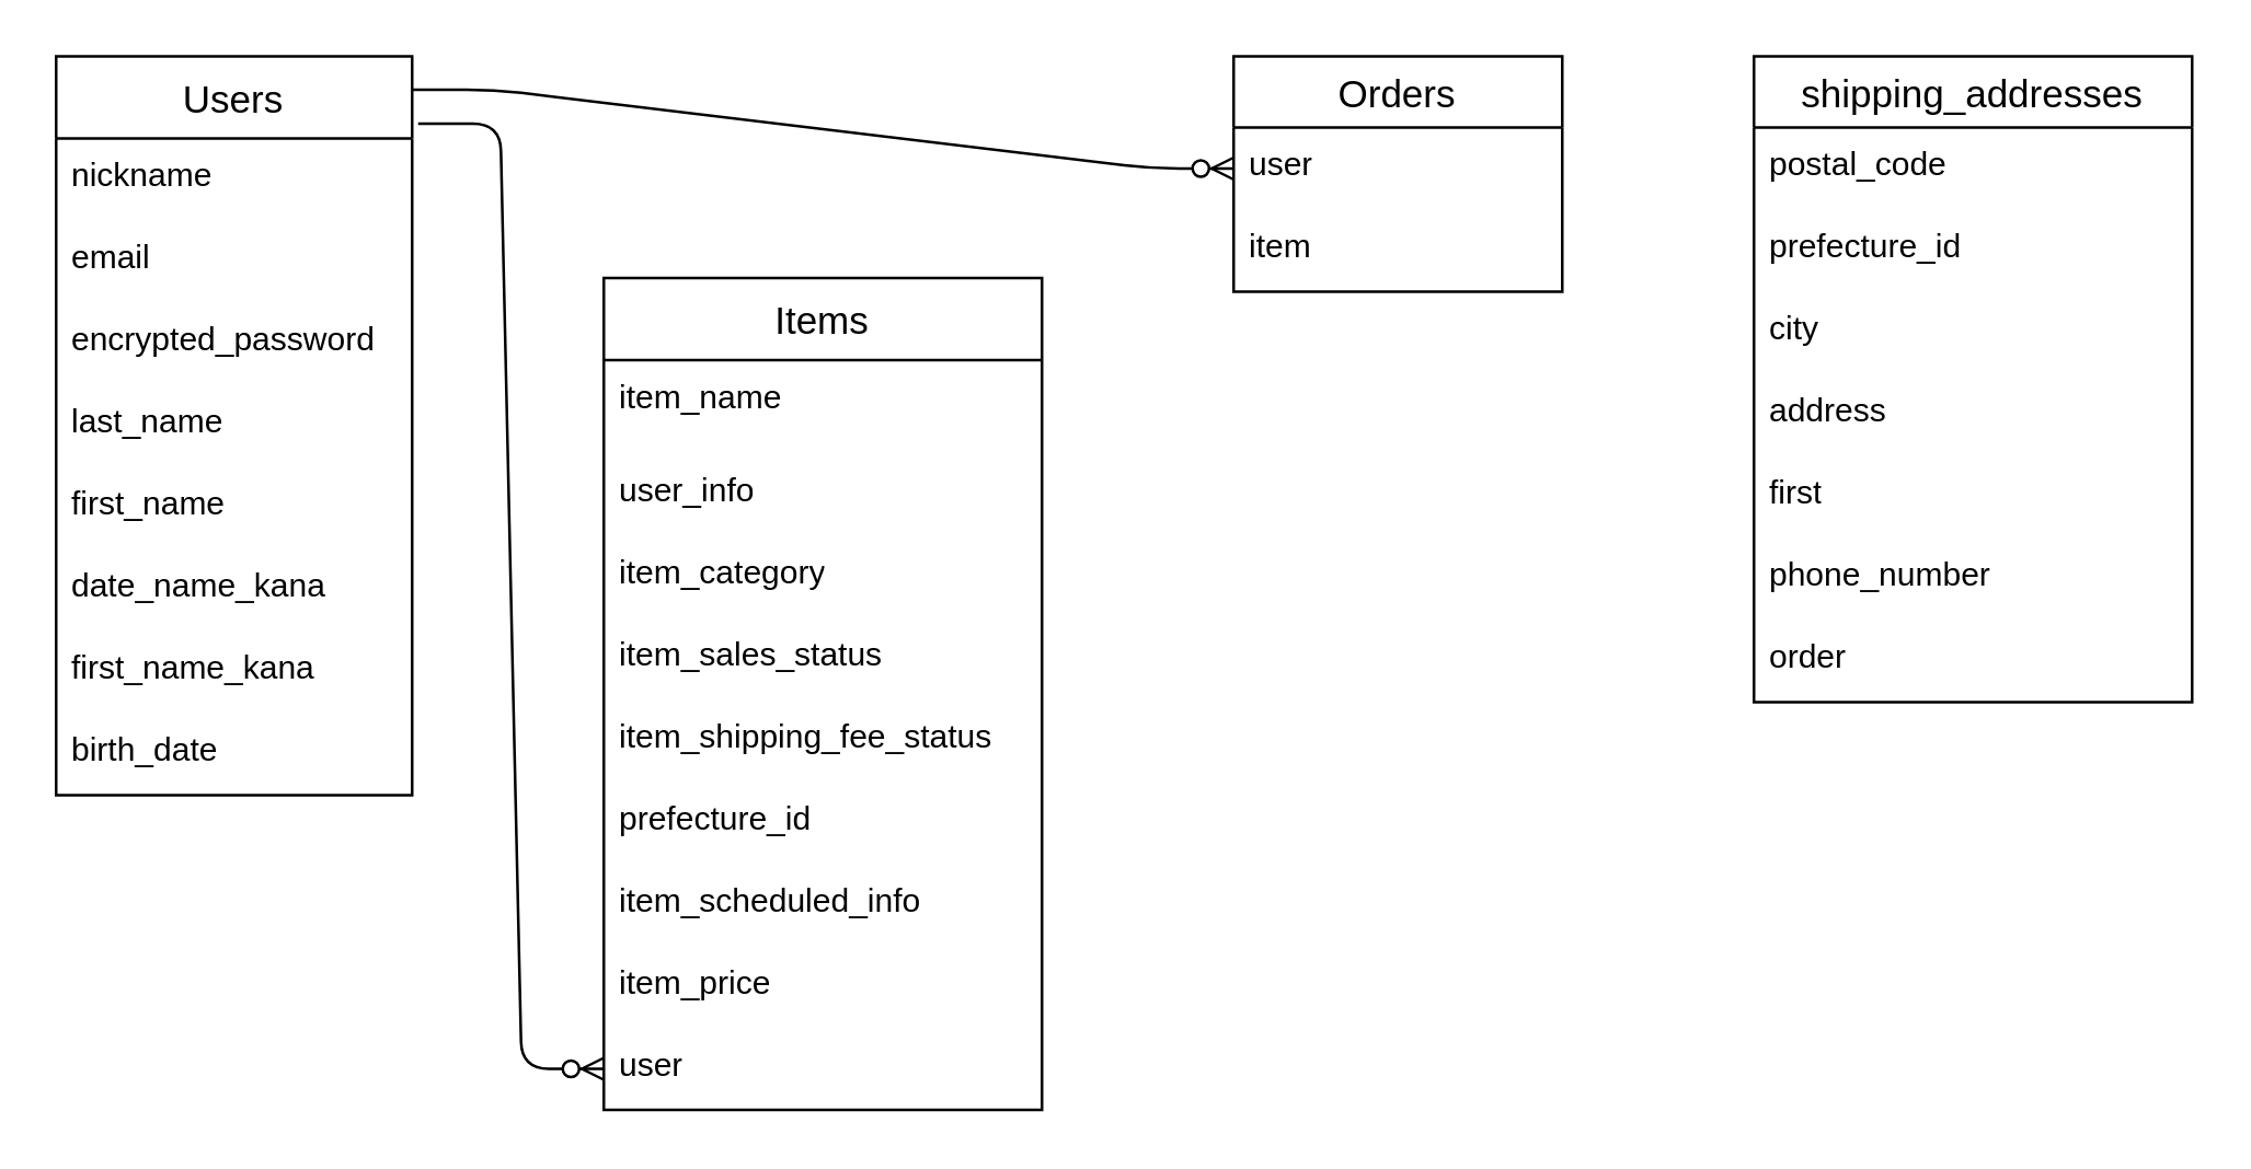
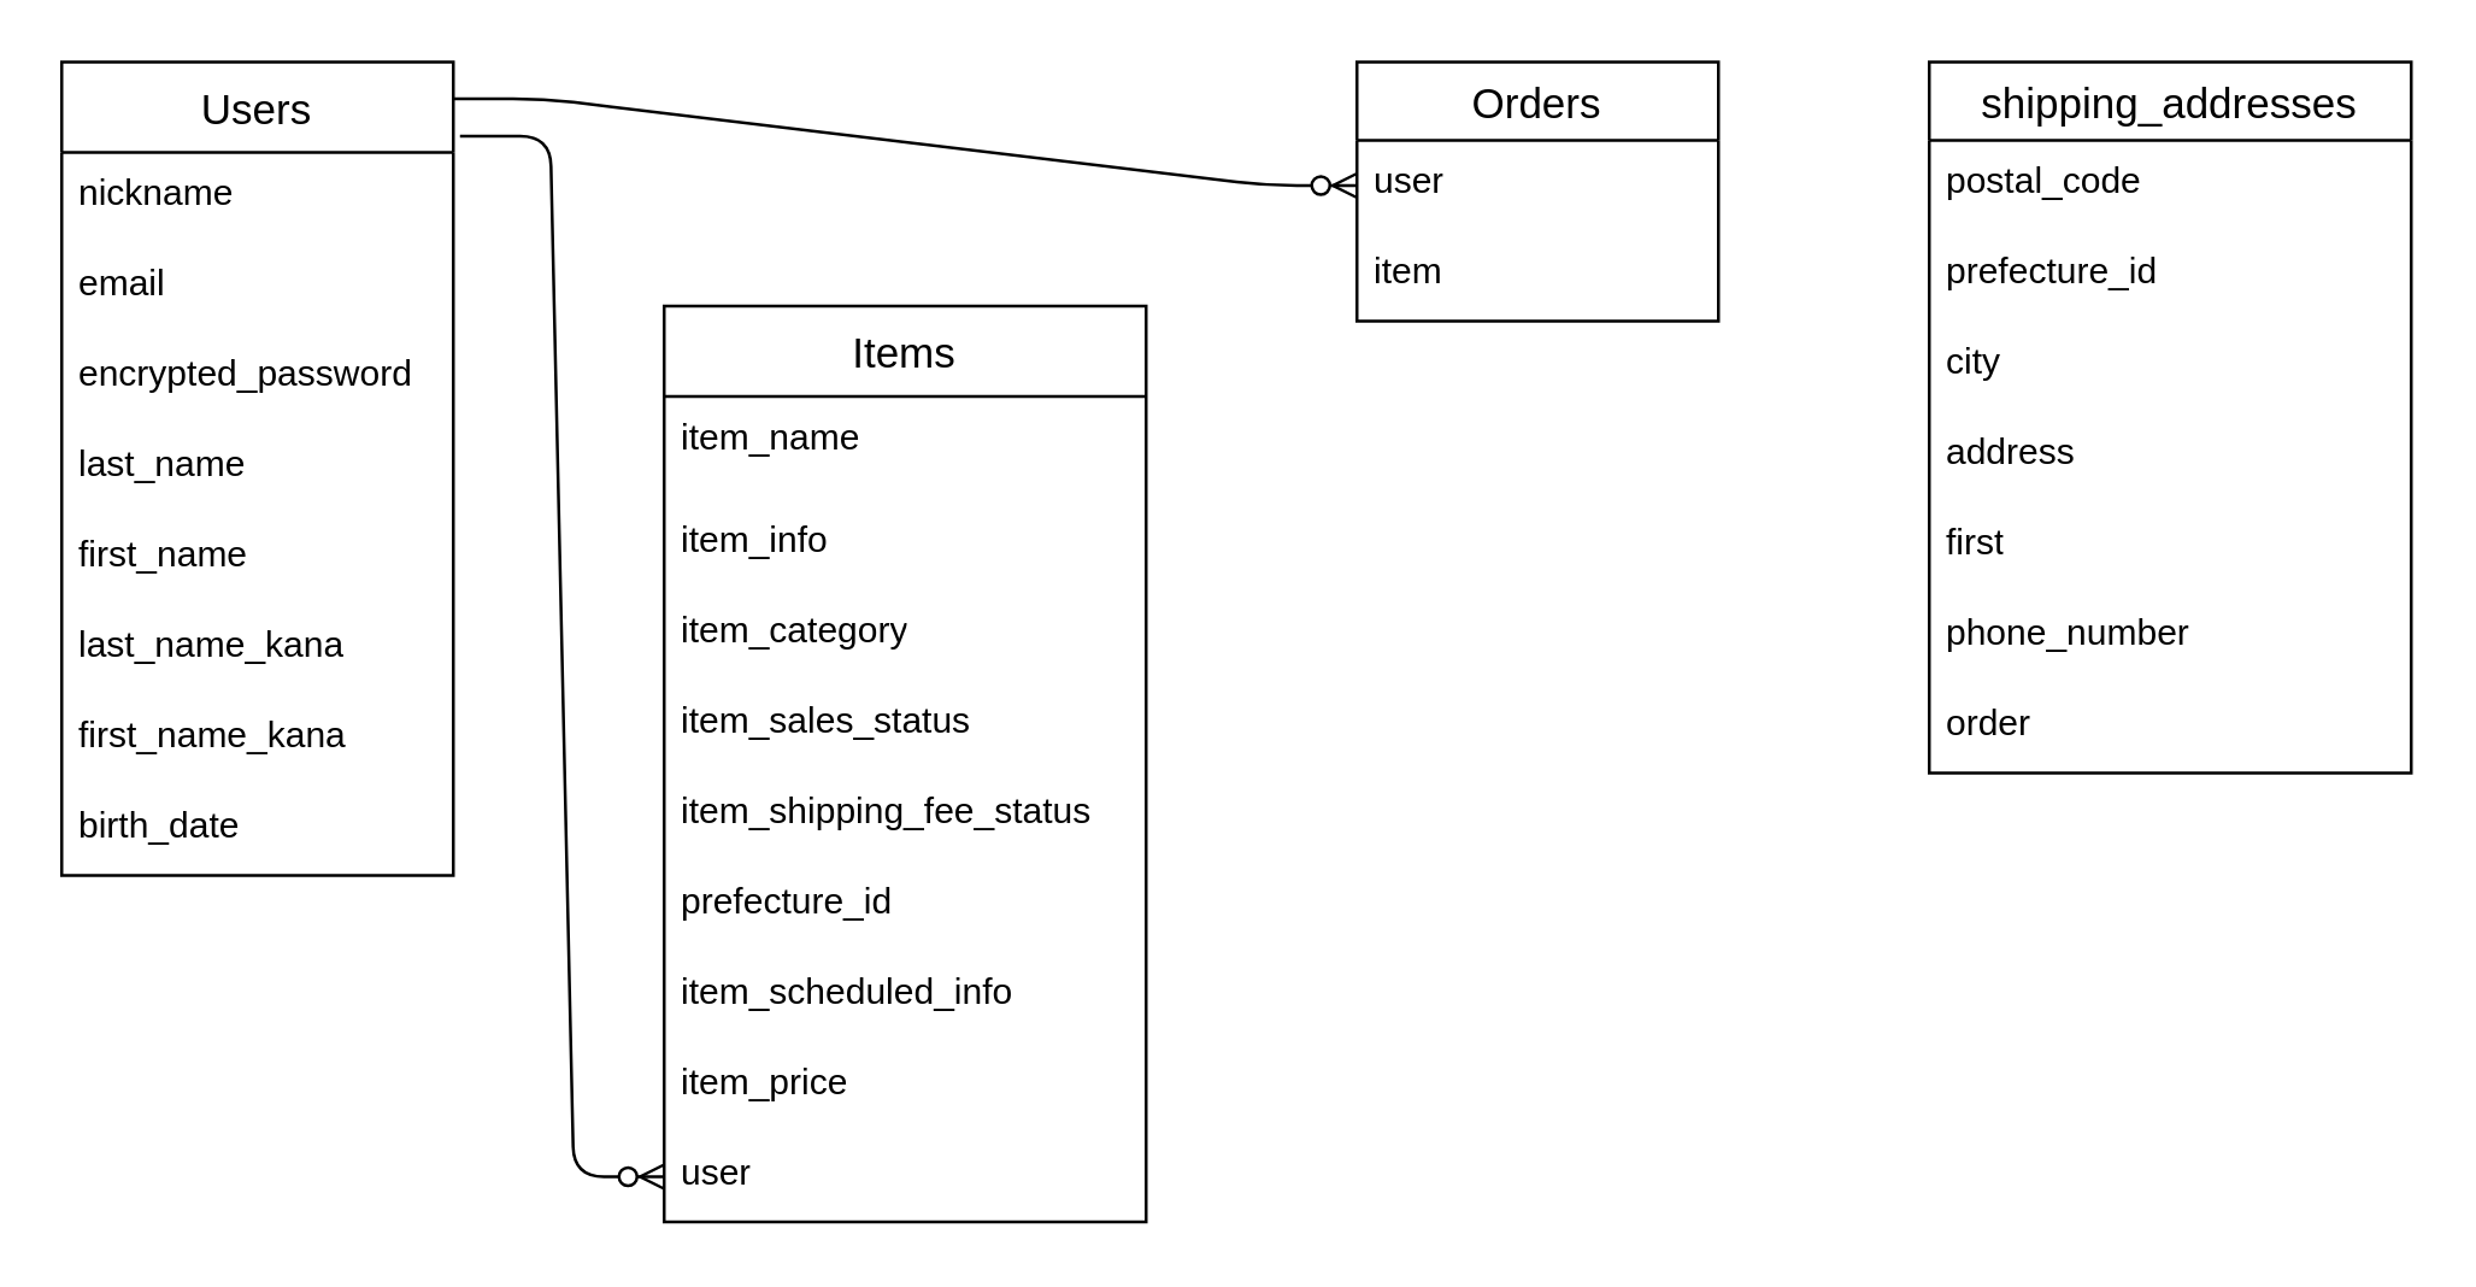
  <mxCell id="0" />
  <mxCell id="1" parent="0" />
  <mxCell id="2" value="shipping_addresses" style="swimlane;fontStyle=0;childLayout=stackLayout;horizontal=1;startSize=26;horizontalStack=0;resizeParent=1;resizeParentMax=0;resizeLast=0;collapsible=1;marginBottom=0;align=center;fontSize=14;" parent="1" vertex="1"><mxGeometry x="640" y="20" width="160" height="236" as="geometry" /></mxCell>
  <mxCell id="3" value="postal_code" style="text;strokeColor=none;fillColor=none;spacingLeft=4;spacingRight=4;overflow=hidden;rotatable=0;points=[[0,0.5],[1,0.5]];portConstraint=eastwest;fontSize=12;whiteSpace=wrap;html=1;" parent="2" vertex="1"><mxGeometry y="26" width="160" height="30" as="geometry" /></mxCell>
  <mxCell id="4" value="prefecture_id" style="text;strokeColor=none;fillColor=none;spacingLeft=4;spacingRight=4;overflow=hidden;rotatable=0;points=[[0,0.5],[1,0.5]];portConstraint=eastwest;fontSize=12;whiteSpace=wrap;html=1;" parent="2" vertex="1"><mxGeometry y="56" width="160" height="30" as="geometry" /></mxCell>
  <mxCell id="5" value="city" style="text;strokeColor=none;fillColor=none;spacingLeft=4;spacingRight=4;overflow=hidden;rotatable=0;points=[[0,0.5],[1,0.5]];portConstraint=eastwest;fontSize=12;whiteSpace=wrap;html=1;" parent="2" vertex="1"><mxGeometry y="86" width="160" height="30" as="geometry" /></mxCell>
  <mxCell id="6" value="address" style="text;strokeColor=none;fillColor=none;spacingLeft=4;spacingRight=4;overflow=hidden;rotatable=0;points=[[0,0.5],[1,0.5]];portConstraint=eastwest;fontSize=12;whiteSpace=wrap;html=1;" parent="2" vertex="1"><mxGeometry y="116" width="160" height="30" as="geometry" /></mxCell>
  <mxCell id="7" value="first" style="text;strokeColor=none;fillColor=none;spacingLeft=4;spacingRight=4;overflow=hidden;rotatable=0;points=[[0,0.5],[1,0.5]];portConstraint=eastwest;fontSize=12;whiteSpace=wrap;html=1;" parent="2" vertex="1"><mxGeometry y="146" width="160" height="30" as="geometry" /></mxCell>
  <mxCell id="8" value="phone_number" style="text;strokeColor=none;fillColor=none;spacingLeft=4;spacingRight=4;overflow=hidden;rotatable=0;points=[[0,0.5],[1,0.5]];portConstraint=eastwest;fontSize=12;whiteSpace=wrap;html=1;" parent="2" vertex="1"><mxGeometry y="176" width="160" height="30" as="geometry" /></mxCell>
  <mxCell id="9" value="order" style="text;strokeColor=none;fillColor=none;spacingLeft=4;spacingRight=4;overflow=hidden;rotatable=0;points=[[0,0.5],[1,0.5]];portConstraint=eastwest;fontSize=12;whiteSpace=wrap;html=1;" parent="2" vertex="1"><mxGeometry y="206" width="160" height="30" as="geometry" /></mxCell>
  <mxCell id="10" value="Items" style="swimlane;fontStyle=0;childLayout=stackLayout;horizontal=1;startSize=30;horizontalStack=0;resizeParent=1;resizeParentMax=0;resizeLast=0;collapsible=1;marginBottom=0;align=center;fontSize=14;" parent="1" vertex="1"><mxGeometry x="220" y="101" width="160" height="304" as="geometry" /></mxCell>
  <mxCell id="11" value="item_name" style="text;strokeColor=none;fillColor=none;spacingLeft=4;spacingRight=4;overflow=hidden;rotatable=0;points=[[0,0.5],[1,0.5]];portConstraint=eastwest;fontSize=12;whiteSpace=wrap;html=1;" parent="10" vertex="1"><mxGeometry y="30" width="160" height="34" as="geometry" /></mxCell>
- <mxCell id="12" value="user_info" style="text;strokeColor=none;fillColor=none;spacingLeft=4;spacingRight=4;overflow=hidden;rotatable=0;points=[[0,0.5],[1,0.5]];portConstraint=eastwest;fontSize=12;whiteSpace=wrap;html=1;" parent="10" vertex="1"><mxGeometry y="64" width="160" height="30" as="geometry" /></mxCell>
+ <mxCell id="12" value="item_info" style="text;strokeColor=none;fillColor=none;spacingLeft=4;spacingRight=4;overflow=hidden;rotatable=0;points=[[0,0.5],[1,0.5]];portConstraint=eastwest;fontSize=12;whiteSpace=wrap;html=1;" parent="10" vertex="1"><mxGeometry y="64" width="160" height="30" as="geometry" /></mxCell>
  <mxCell id="13" value="item_category" style="text;strokeColor=none;fillColor=none;spacingLeft=4;spacingRight=4;overflow=hidden;rotatable=0;points=[[0,0.5],[1,0.5]];portConstraint=eastwest;fontSize=12;whiteSpace=wrap;html=1;" parent="10" vertex="1"><mxGeometry y="94" width="160" height="30" as="geometry" /></mxCell>
  <mxCell id="14" value="item_sales_status" style="text;strokeColor=none;fillColor=none;spacingLeft=4;spacingRight=4;overflow=hidden;rotatable=0;points=[[0,0.5],[1,0.5]];portConstraint=eastwest;fontSize=12;whiteSpace=wrap;html=1;" parent="10" vertex="1"><mxGeometry y="124" width="160" height="30" as="geometry" /></mxCell>
  <mxCell id="15" value="item_shipping_fee_status" style="text;strokeColor=none;fillColor=none;spacingLeft=4;spacingRight=4;overflow=hidden;rotatable=0;points=[[0,0.5],[1,0.5]];portConstraint=eastwest;fontSize=12;whiteSpace=wrap;html=1;" parent="10" vertex="1"><mxGeometry y="154" width="160" height="30" as="geometry" /></mxCell>
  <mxCell id="16" value="prefecture_id" style="text;strokeColor=none;fillColor=none;spacingLeft=4;spacingRight=4;overflow=hidden;rotatable=0;points=[[0,0.5],[1,0.5]];portConstraint=eastwest;fontSize=12;whiteSpace=wrap;html=1;" parent="10" vertex="1"><mxGeometry y="184" width="160" height="30" as="geometry" /></mxCell>
  <mxCell id="17" value="item_scheduled_info" style="text;strokeColor=none;fillColor=none;spacingLeft=4;spacingRight=4;overflow=hidden;rotatable=0;points=[[0,0.5],[1,0.5]];portConstraint=eastwest;fontSize=12;whiteSpace=wrap;html=1;" parent="10" vertex="1"><mxGeometry y="214" width="160" height="30" as="geometry" /></mxCell>
  <mxCell id="18" value="item_price" style="text;strokeColor=none;fillColor=none;spacingLeft=4;spacingRight=4;overflow=hidden;rotatable=0;points=[[0,0.5],[1,0.5]];portConstraint=eastwest;fontSize=12;whiteSpace=wrap;html=1;" parent="10" vertex="1"><mxGeometry y="244" width="160" height="30" as="geometry" /></mxCell>
  <mxCell id="19" value="user" style="text;strokeColor=none;fillColor=none;spacingLeft=4;spacingRight=4;overflow=hidden;rotatable=0;points=[[0,0.5],[1,0.5]];portConstraint=eastwest;fontSize=12;whiteSpace=wrap;html=1;" parent="10" vertex="1"><mxGeometry y="274" width="160" height="30" as="geometry" /></mxCell>
  <mxCell id="20" value="Users" style="swimlane;fontStyle=0;childLayout=stackLayout;horizontal=1;startSize=30;horizontalStack=0;resizeParent=1;resizeParentMax=0;resizeLast=0;collapsible=1;marginBottom=0;align=center;fontSize=14;" parent="1" vertex="1"><mxGeometry x="20" y="20" width="130" height="270" as="geometry"><mxRectangle x="50" y="80" width="80" height="30" as="alternateBounds" /></mxGeometry></mxCell>
  <mxCell id="21" value="nickname" style="text;strokeColor=none;fillColor=none;spacingLeft=4;spacingRight=4;overflow=hidden;rotatable=0;points=[[0,0.5],[1,0.5]];portConstraint=eastwest;fontSize=12;whiteSpace=wrap;html=1;" parent="20" vertex="1"><mxGeometry y="30" width="130" height="30" as="geometry" /></mxCell>
  <mxCell id="22" value="email" style="text;strokeColor=none;fillColor=none;spacingLeft=4;spacingRight=4;overflow=hidden;rotatable=0;points=[[0,0.5],[1,0.5]];portConstraint=eastwest;fontSize=12;whiteSpace=wrap;html=1;" parent="20" vertex="1"><mxGeometry y="60" width="130" height="30" as="geometry" /></mxCell>
  <mxCell id="23" value="encrypted_password" style="text;strokeColor=none;fillColor=none;spacingLeft=4;spacingRight=4;overflow=hidden;rotatable=0;points=[[0,0.5],[1,0.5]];portConstraint=eastwest;fontSize=12;whiteSpace=wrap;html=1;" parent="20" vertex="1"><mxGeometry y="90" width="130" height="30" as="geometry" /></mxCell>
  <mxCell id="24" value="last_name" style="text;strokeColor=none;fillColor=none;spacingLeft=4;spacingRight=4;overflow=hidden;rotatable=0;points=[[0,0.5],[1,0.5]];portConstraint=eastwest;fontSize=12;whiteSpace=wrap;html=1;" parent="20" vertex="1"><mxGeometry y="120" width="130" height="30" as="geometry" /></mxCell>
  <mxCell id="25" value="first_name" style="text;strokeColor=none;fillColor=none;spacingLeft=4;spacingRight=4;overflow=hidden;rotatable=0;points=[[0,0.5],[1,0.5]];portConstraint=eastwest;fontSize=12;whiteSpace=wrap;html=1;" parent="20" vertex="1"><mxGeometry y="150" width="130" height="30" as="geometry" /></mxCell>
- <mxCell id="26" value="date_name_kana" style="text;strokeColor=none;fillColor=none;spacingLeft=4;spacingRight=4;overflow=hidden;rotatable=0;points=[[0,0.5],[1,0.5]];portConstraint=eastwest;fontSize=12;whiteSpace=wrap;html=1;" parent="20" vertex="1"><mxGeometry y="180" width="130" height="30" as="geometry" /></mxCell>
+ <mxCell id="26" value="last_name_kana" style="text;strokeColor=none;fillColor=none;spacingLeft=4;spacingRight=4;overflow=hidden;rotatable=0;points=[[0,0.5],[1,0.5]];portConstraint=eastwest;fontSize=12;whiteSpace=wrap;html=1;" parent="20" vertex="1"><mxGeometry y="180" width="130" height="30" as="geometry" /></mxCell>
  <mxCell id="27" value="first_name_kana" style="text;strokeColor=none;fillColor=none;spacingLeft=4;spacingRight=4;overflow=hidden;rotatable=0;points=[[0,0.5],[1,0.5]];portConstraint=eastwest;fontSize=12;whiteSpace=wrap;html=1;" parent="20" vertex="1"><mxGeometry y="210" width="130" height="30" as="geometry" /></mxCell>
  <mxCell id="28" value="birth_date" style="text;strokeColor=none;fillColor=none;spacingLeft=4;spacingRight=4;overflow=hidden;rotatable=0;points=[[0,0.5],[1,0.5]];portConstraint=eastwest;fontSize=12;whiteSpace=wrap;html=1;" parent="20" vertex="1"><mxGeometry y="240" width="130" height="30" as="geometry" /></mxCell>
  <mxCell id="29" value="" style="edgeStyle=entityRelationEdgeStyle;fontSize=12;html=1;endArrow=ERzeroToMany;endFill=1;entryX=0;entryY=0.5;entryDx=0;entryDy=0;exitX=1.017;exitY=0.091;exitDx=0;exitDy=0;exitPerimeter=0;jumpSize=6;" parent="1" source="20" target="19" edge="1"><mxGeometry width="100" height="100" relative="1" as="geometry"><mxPoint x="170" y="140" as="sourcePoint" /><mxPoint x="510" y="82" as="targetPoint" /></mxGeometry></mxCell>
  <mxCell id="30" value="" style="edgeStyle=entityRelationEdgeStyle;fontSize=12;html=1;endArrow=ERzeroToMany;endFill=1;entryX=0;entryY=0.5;entryDx=0;entryDy=0;exitX=0.999;exitY=0.045;exitDx=0;exitDy=0;exitPerimeter=0;" parent="1" source="20" target="32" edge="1"><mxGeometry width="100" height="100" relative="1" as="geometry"><mxPoint x="170" y="122" as="sourcePoint" /><mxPoint x="500" y="120" as="targetPoint" /></mxGeometry></mxCell>
  <mxCell id="31" value="Orders" style="swimlane;fontStyle=0;childLayout=stackLayout;horizontal=1;startSize=26;horizontalStack=0;resizeParent=1;resizeParentMax=0;resizeLast=0;collapsible=1;marginBottom=0;align=center;fontSize=14;" parent="1" vertex="1"><mxGeometry x="450" y="20" width="120" height="86" as="geometry" /></mxCell>
  <mxCell id="32" value="user" style="text;strokeColor=none;fillColor=none;spacingLeft=4;spacingRight=4;overflow=hidden;rotatable=0;points=[[0,0.5],[1,0.5]];portConstraint=eastwest;fontSize=12;whiteSpace=wrap;html=1;" parent="31" vertex="1"><mxGeometry y="26" width="120" height="30" as="geometry" /></mxCell>
  <mxCell id="33" value="item" style="text;strokeColor=none;fillColor=none;spacingLeft=4;spacingRight=4;overflow=hidden;rotatable=0;points=[[0,0.5],[1,0.5]];portConstraint=eastwest;fontSize=12;whiteSpace=wrap;html=1;" parent="31" vertex="1"><mxGeometry y="56" width="120" height="30" as="geometry" /></mxCell>
